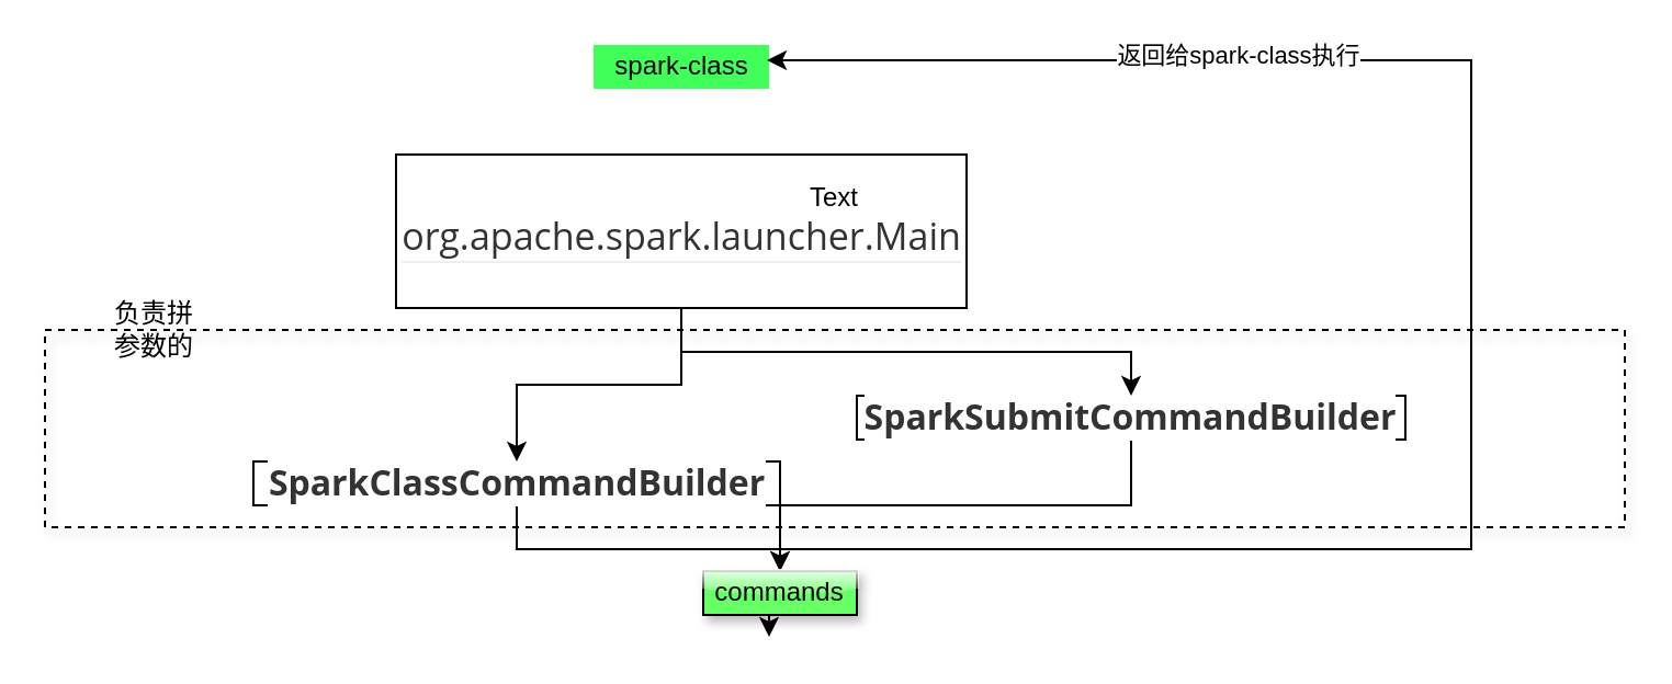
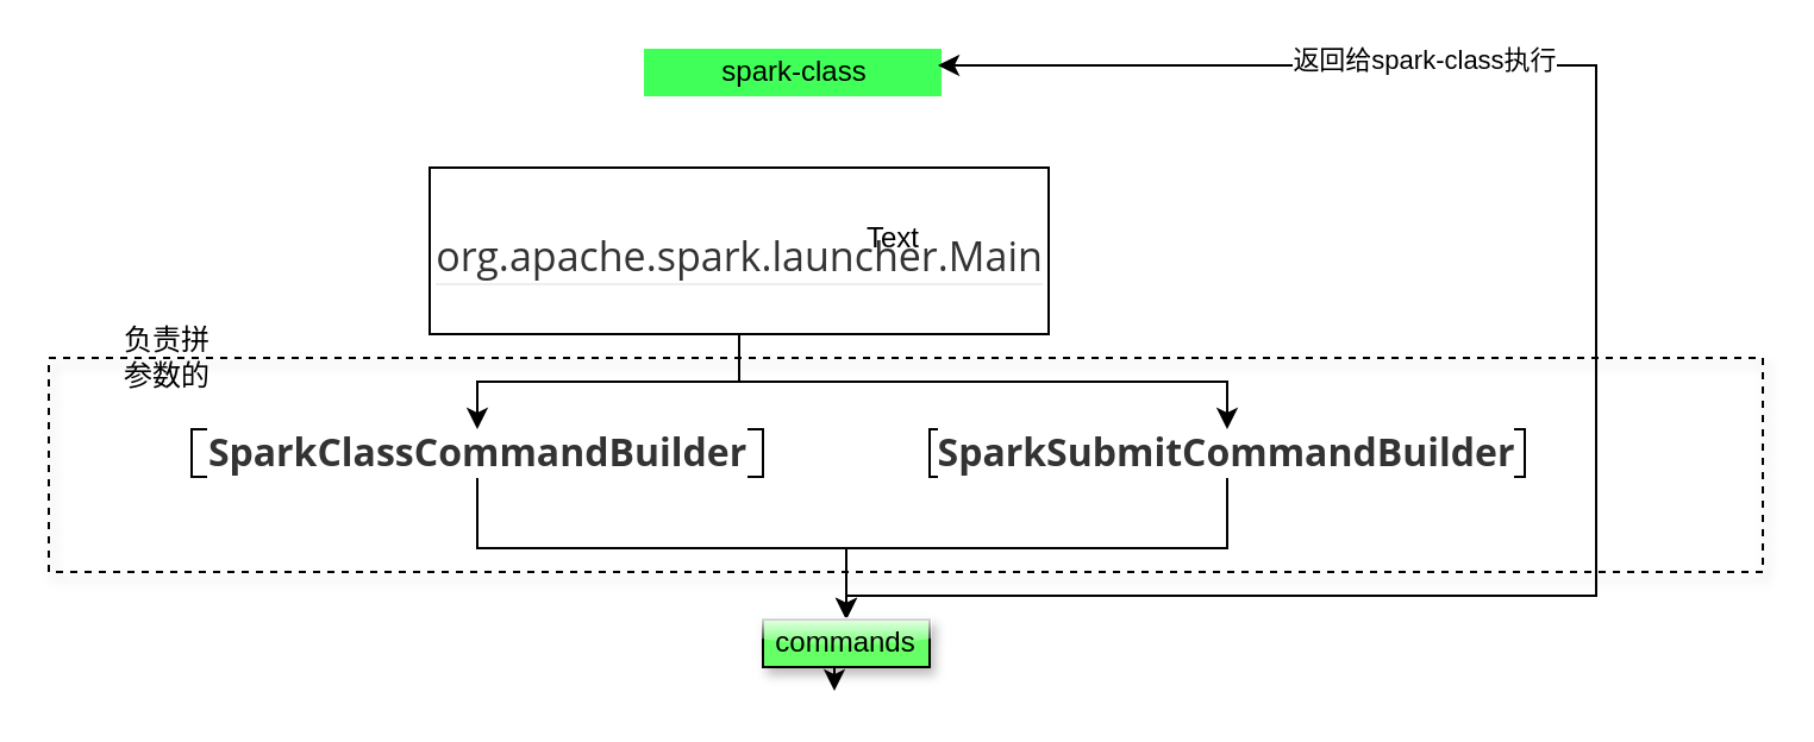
  <mxCell id="0" />
  <mxCell id="1" parent="0" />
- <mxCell id="2" value="&lt;font style=&quot;vertical-align: inherit&quot;&gt;&lt;font style=&quot;vertical-align: inherit&quot;&gt;spark-class&lt;/font&gt;&lt;/font&gt;" style="text;html=1;align=center;verticalAlign=middle;resizable=0;points=[];autosize=1;strokeColor=none;fillColor=#40FF59;" vertex="1" parent="1"><mxGeometry x="270" y="20" width="80" height="20" as="geometry" /></mxCell>
+ <mxCell id="2" value="&lt;font style=&quot;vertical-align: inherit&quot;&gt;&lt;font style=&quot;vertical-align: inherit&quot;&gt;spark-class&lt;/font&gt;&lt;/font&gt;" style="text;html=1;align=center;verticalAlign=middle;resizable=0;points=[];autosize=1;strokeColor=none;fillColor=#40FF59;" vertex="1" parent="1"><mxGeometry x="270" y="20" width="125" height="20" as="geometry" /></mxCell>
  <mxCell id="3" style="edgeStyle=orthogonalEdgeStyle;rounded=0;orthogonalLoop=1;jettySize=auto;html=1;" edge="1" parent="1" source="4" target="14"><mxGeometry relative="1" as="geometry" /></mxCell>
- <mxCell id="4" value="&lt;span style=&quot;color: rgb(51 , 51 , 51) ; font-family: &amp;#34;open sans&amp;#34; , &amp;#34;clear sans&amp;#34; , &amp;#34;helvetica neue&amp;#34; , &amp;#34;helvetica&amp;#34; , &amp;#34;arial&amp;#34; , &amp;#34;segoe ui emoji&amp;#34; , sans-serif ; font-size: 16px ; font-weight: bold ; background-color: rgb(255 , 255 , 255)&quot;&gt;&lt;font style=&quot;vertical-align: inherit&quot;&gt;&lt;font style=&quot;vertical-align: inherit&quot;&gt;SparkClassCommandBuilder&lt;/font&gt;&lt;/font&gt;&lt;/span&gt;" style="text;html=1;align=center;verticalAlign=middle;resizable=0;points=[];autosize=1;strokeColor=default;fillColor=none;glass=1;" vertex="1" parent="1"><mxGeometry x="115" y="210" width="240" height="20" as="geometry" /></mxCell>
+ <mxCell id="4" value="&lt;span style=&quot;color: rgb(51 , 51 , 51) ; font-family: &amp;#34;open sans&amp;#34; , &amp;#34;clear sans&amp;#34; , &amp;#34;helvetica neue&amp;#34; , &amp;#34;helvetica&amp;#34; , &amp;#34;arial&amp;#34; , &amp;#34;segoe ui emoji&amp;#34; , sans-serif ; font-size: 16px ; font-weight: bold ; background-color: rgb(255 , 255 , 255)&quot;&gt;&lt;font style=&quot;vertical-align: inherit&quot;&gt;&lt;font style=&quot;vertical-align: inherit&quot;&gt;SparkClassCommandBuilder&lt;/font&gt;&lt;/font&gt;&lt;/span&gt;" style="text;html=1;align=center;verticalAlign=middle;resizable=0;points=[];autosize=1;strokeColor=default;fillColor=none;glass=1;" vertex="1" parent="1"><mxGeometry x="80" y="180" width="240" height="20" as="geometry" /></mxCell>
  <mxCell id="5" style="edgeStyle=orthogonalEdgeStyle;rounded=0;orthogonalLoop=1;jettySize=auto;html=1;entryX=0.5;entryY=0;entryDx=0;entryDy=0;" edge="1" parent="1" source="6" target="14"><mxGeometry relative="1" as="geometry" /></mxCell>
  <mxCell id="6" value="&lt;span style=&quot;color: rgb(51, 51, 51); font-family: &amp;quot;open sans&amp;quot;, &amp;quot;clear sans&amp;quot;, &amp;quot;helvetica neue&amp;quot;, helvetica, arial, &amp;quot;segoe ui emoji&amp;quot;, sans-serif; font-size: 16px; font-style: normal; font-weight: bold; letter-spacing: normal; text-indent: 0px; text-transform: none; word-spacing: 0px; background-color: rgb(255, 255, 255); text-decoration: none; display: inline; float: none;&quot;&gt;SparkSubmitCommandBuilder&lt;/span&gt;" style="text;html=1;strokeColor=default;fillColor=none;align=center;verticalAlign=middle;whiteSpace=wrap;rounded=0;glass=1;" vertex="1" parent="1"><mxGeometry x="390" y="180" width="250" height="20" as="geometry" /></mxCell>
  <mxCell id="7" style="edgeStyle=orthogonalEdgeStyle;rounded=0;orthogonalLoop=1;jettySize=auto;html=1;" edge="1" parent="1" source="9" target="4"><mxGeometry relative="1" as="geometry" /></mxCell>
  <mxCell id="8" style="edgeStyle=orthogonalEdgeStyle;rounded=0;orthogonalLoop=1;jettySize=auto;html=1;" edge="1" parent="1" source="9" target="6"><mxGeometry relative="1" as="geometry" /></mxCell>
  <mxCell id="9" value="&lt;h1 class=&quot;md-end-block md-heading md-focus&quot; style=&quot;box-sizing: border-box ; margin-top: 1rem ; margin-bottom: 1rem ; position: relative ; line-height: 1.2 ; cursor: text ; border-bottom: 1px solid rgb(238 , 238 , 238) ; color: rgb(51 , 51 , 51) ; font-family: &amp;#34;open sans&amp;#34; , &amp;#34;clear sans&amp;#34; , &amp;#34;helvetica neue&amp;#34; , &amp;#34;helvetica&amp;#34; , &amp;#34;arial&amp;#34; , &amp;#34;segoe ui emoji&amp;#34; , sans-serif ; background-color: rgb(255 , 255 , 255)&quot;&gt;&lt;span class=&quot;md-plain md-expand&quot; style=&quot;box-sizing: border-box ; font-weight: normal&quot;&gt;&lt;font style=&quot;vertical-align: inherit&quot;&gt;&lt;font style=&quot;vertical-align: inherit&quot;&gt;&lt;font style=&quot;vertical-align: inherit&quot;&gt;&lt;font style=&quot;vertical-align: inherit ; font-size: 17px&quot;&gt;org.apache.spark.launcher.Main&lt;/font&gt;&lt;/font&gt;&lt;/font&gt;&lt;/font&gt;&lt;/span&gt;&lt;/h1&gt;" style="text;html=1;align=center;verticalAlign=middle;resizable=0;points=[];autosize=1;strokeColor=default;fillColor=none;" vertex="1" parent="1"><mxGeometry x="180" y="70" width="260" height="70" as="geometry" /></mxCell>
- <mxCell id="10" value="Text" style="text;html=1;strokeColor=none;fillColor=none;align=center;verticalAlign=middle;whiteSpace=wrap;rounded=0;glass=1;" vertex="1" parent="1"><mxGeometry x="360" y="80" width="40" height="20" as="geometry" /></mxCell>
+ <mxCell id="10" value="Text" style="text;html=1;strokeColor=none;fillColor=none;align=center;verticalAlign=middle;whiteSpace=wrap;rounded=0;glass=1;" vertex="1" parent="1"><mxGeometry x="355" y="90" width="40" height="20" as="geometry" /></mxCell>
  <mxCell id="11" style="edgeStyle=orthogonalEdgeStyle;rounded=0;orthogonalLoop=1;jettySize=auto;html=1;entryX=0.988;entryY=0.35;entryDx=0;entryDy=0;entryPerimeter=0;" edge="1" parent="1" source="14" target="2"><mxGeometry relative="1" as="geometry"><Array as="points"><mxPoint x="670" y="250" /><mxPoint x="670" y="27" /></Array></mxGeometry></mxCell>
  <mxCell id="12" value="返回给spark-class执行" style="edgeLabel;html=1;align=center;verticalAlign=middle;resizable=0;points=[];" vertex="1" connectable="0" parent="11"><mxGeometry x="0.507" y="-3" relative="1" as="geometry"><mxPoint as="offset" /></mxGeometry></mxCell>
  <mxCell id="13" style="edgeStyle=orthogonalEdgeStyle;rounded=0;orthogonalLoop=1;jettySize=auto;html=1;exitX=0.5;exitY=1;exitDx=0;exitDy=0;" edge="1" parent="1" source="14"><mxGeometry relative="1" as="geometry"><mxPoint x="350" y="290" as="targetPoint" /></mxGeometry></mxCell>
  <mxCell id="14" value="commands" style="text;html=1;strokeColor=default;fillColor=#66FF66;align=center;verticalAlign=middle;whiteSpace=wrap;rounded=0;glass=1;shadow=1;" vertex="1" parent="1"><mxGeometry x="320" y="260" width="70" height="20" as="geometry" /></mxCell>
  <mxCell id="15" value="" style="rounded=0;whiteSpace=wrap;html=1;shadow=1;glass=1;strokeColor=default;fillColor=none;dashed=1;" vertex="1" parent="1"><mxGeometry x="20" y="150" width="720" height="90" as="geometry" /></mxCell>
  <mxCell id="16" value="负责拼参数的" style="text;html=1;strokeColor=none;fillColor=none;align=center;verticalAlign=middle;whiteSpace=wrap;rounded=0;shadow=1;glass=1;dashed=1;" vertex="1" parent="1"><mxGeometry x="50" y="140" width="40" height="20" as="geometry" /></mxCell>
